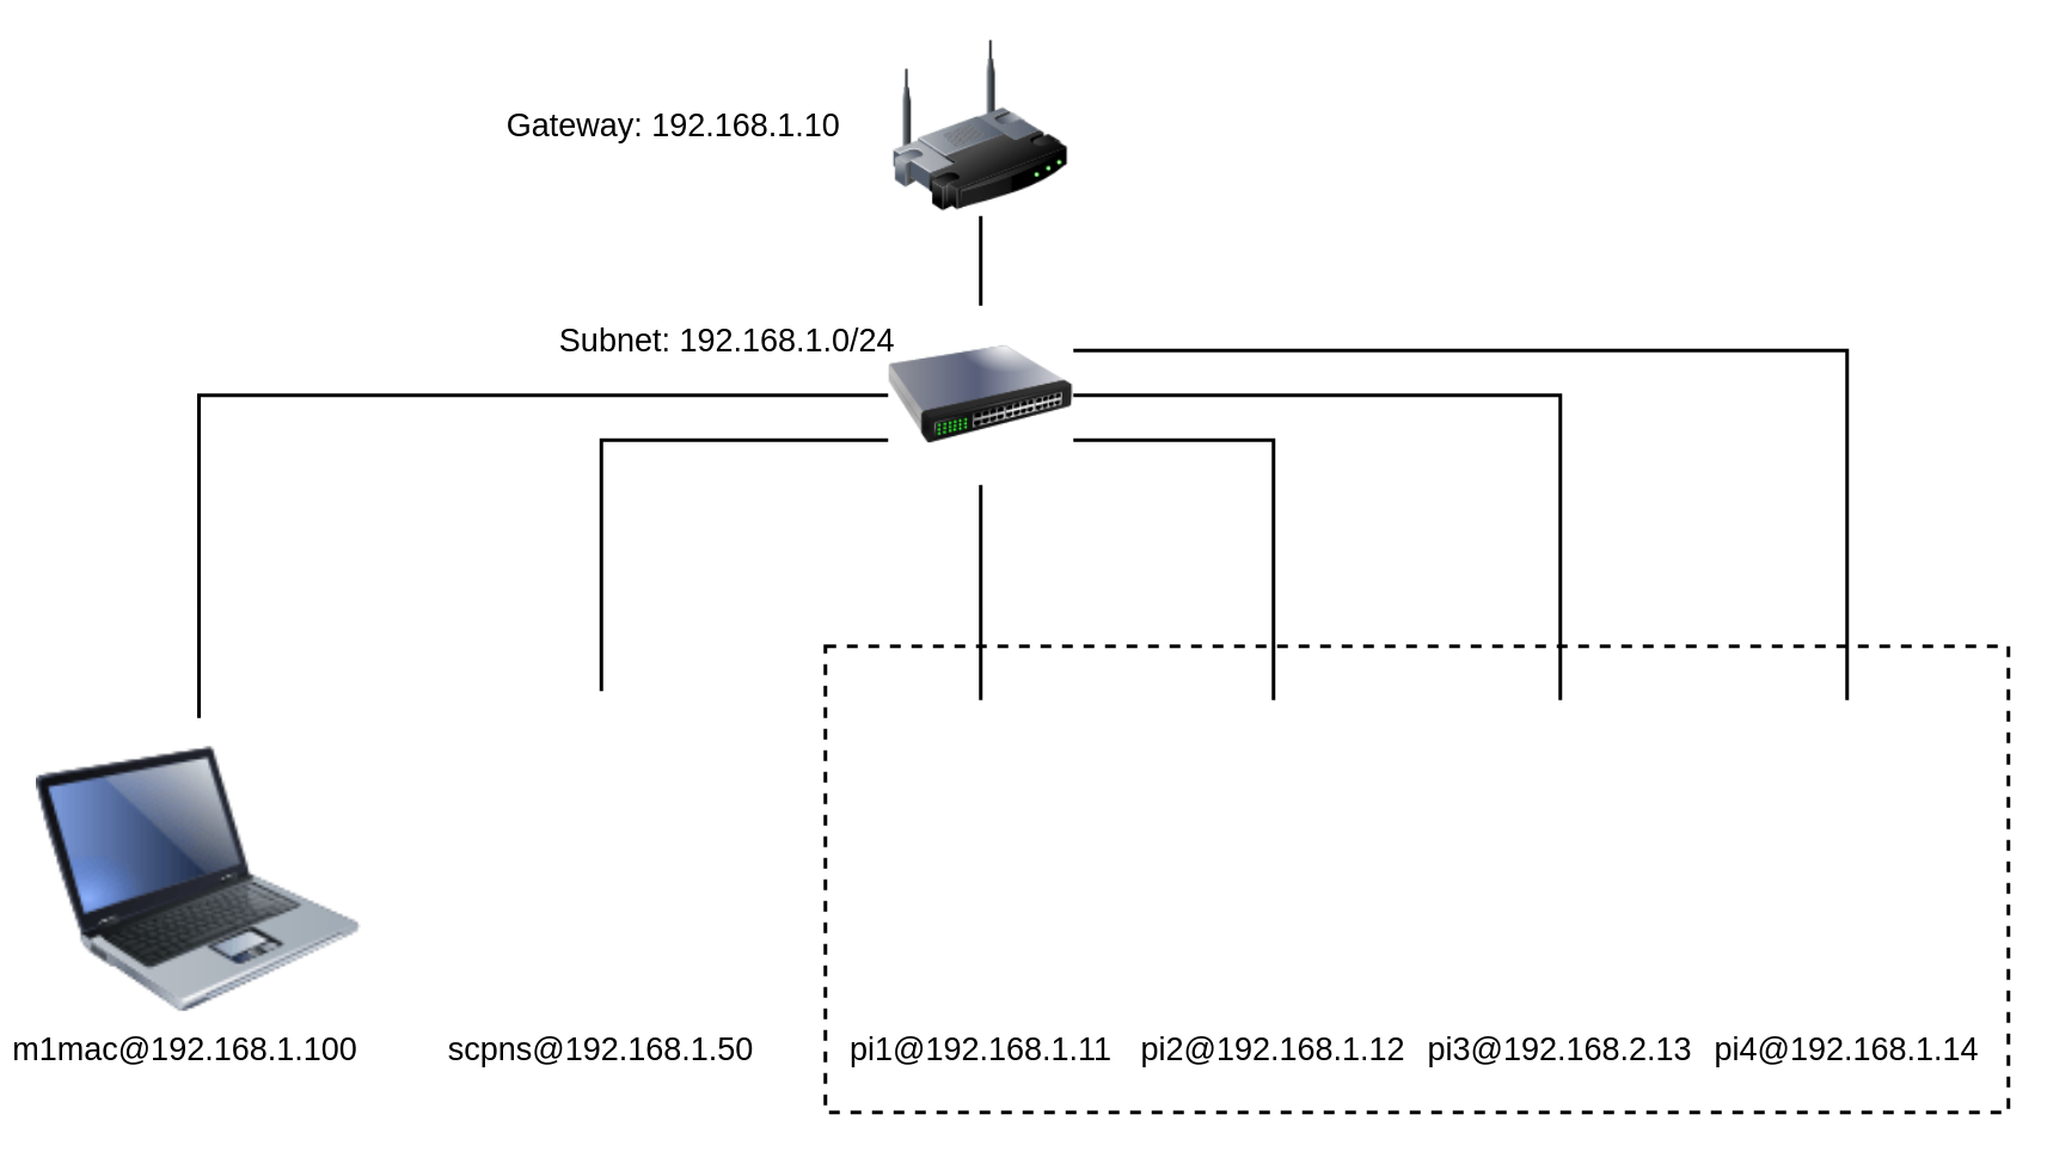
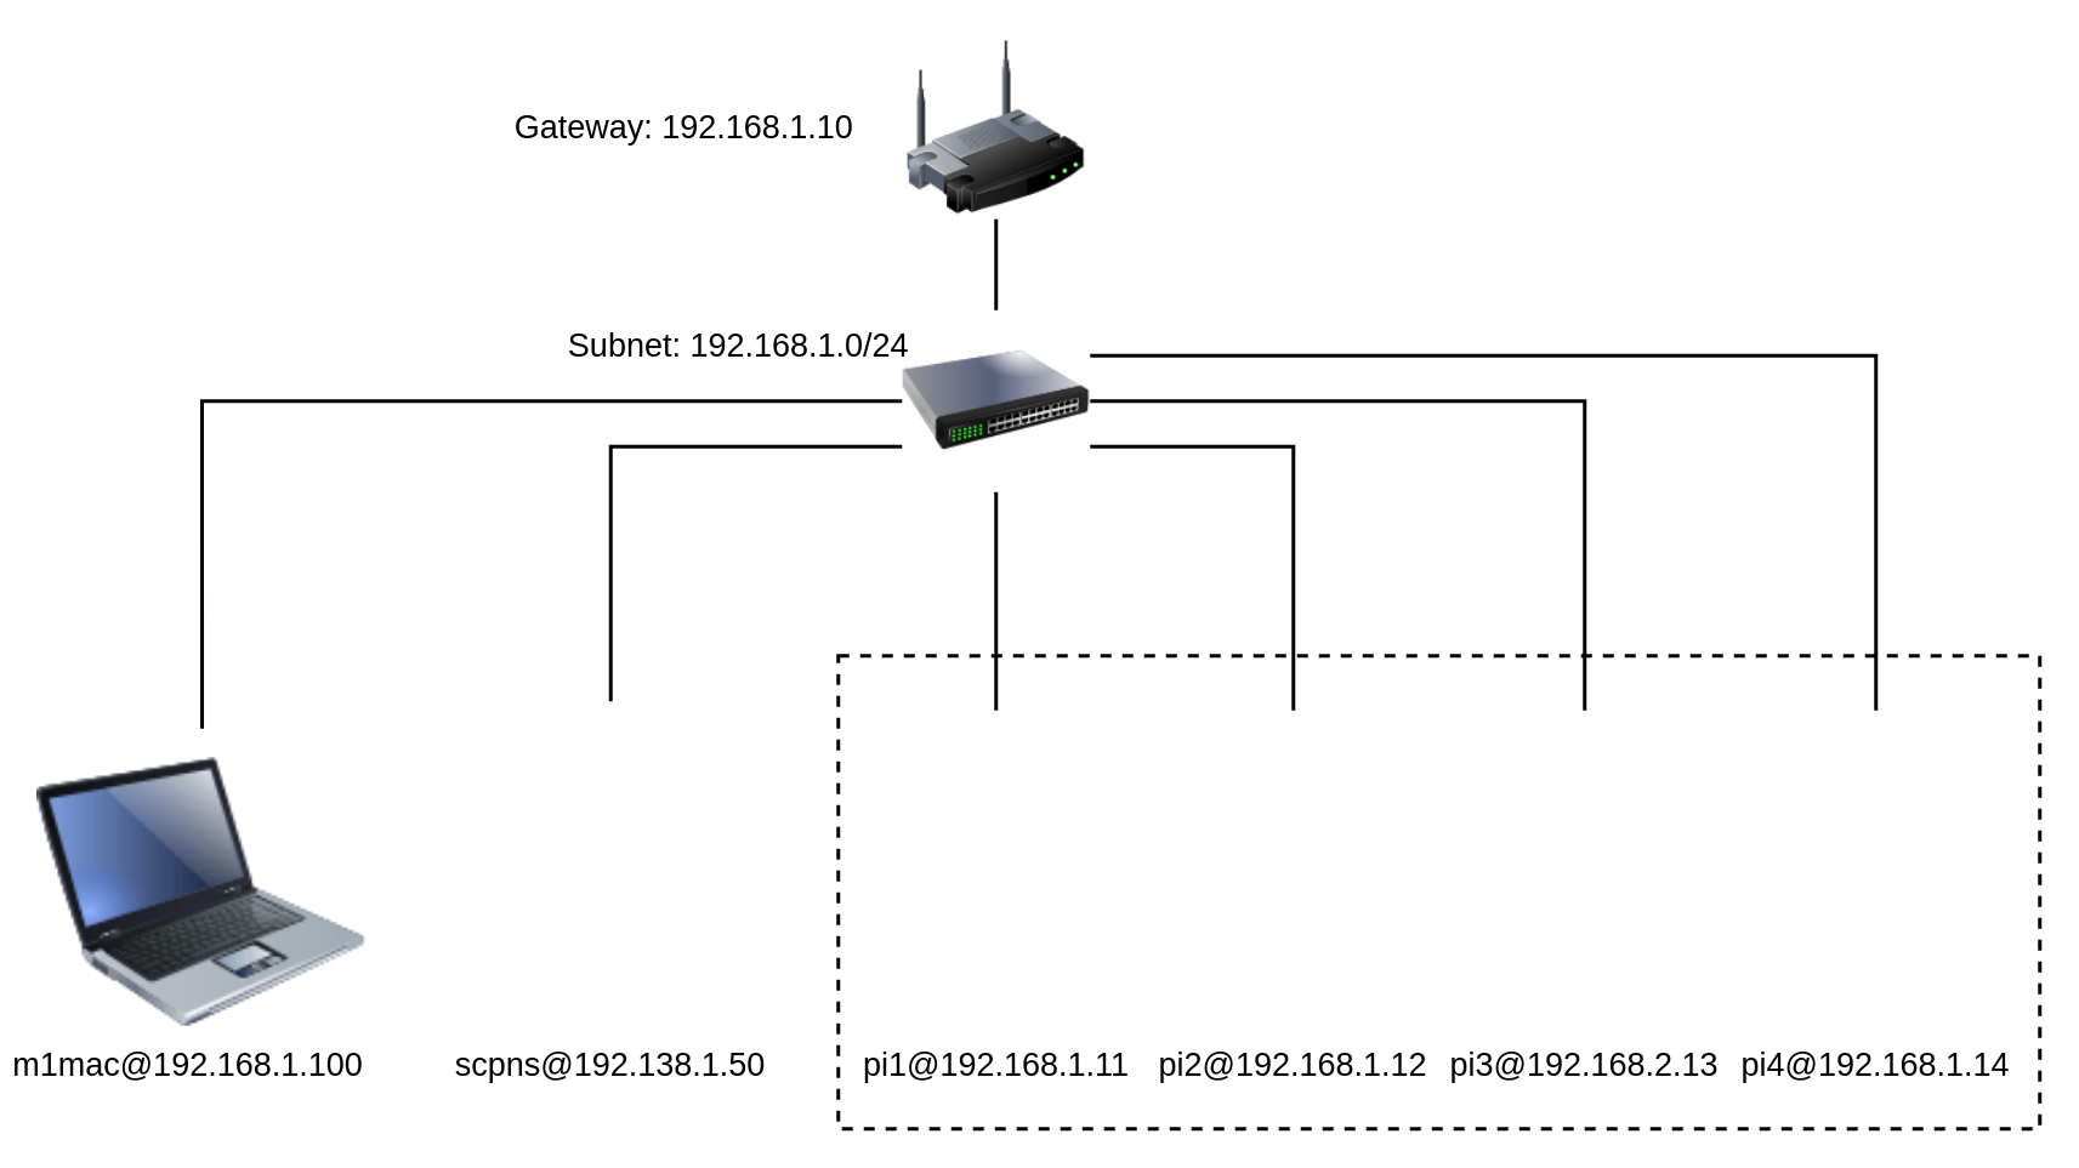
  <mxCell id="0" />
  <mxCell id="1" parent="0" />
  <mxCell id="2" value="" style="shape=image;verticalLabelPosition=bottom;labelBackgroundColor=default;verticalAlign=top;aspect=fixed;imageAspect=0;image=https://digilent.com/reference/_media/reference/programmable-logic/arty/arty-2.png;rotation=90;" vertex="1" parent="1"><mxGeometry x="240" y="385.08" width="190" height="190" as="geometry" /></mxCell>
  <mxCell id="3" value="" style="shape=image;verticalLabelPosition=bottom;labelBackgroundColor=default;verticalAlign=top;aspect=fixed;imageAspect=0;image=https://upload.wikimedia.org/wikipedia/commons/thumb/1/10/Raspberry_Pi_4_Model_B_-_Top.jpg/1200px-Raspberry_Pi_4_Model_B_-_Top.jpg;rotation=-90;" vertex="1" parent="1"><mxGeometry x="456.67" y="420" width="180" height="120.15" as="geometry" /></mxCell>
  <mxCell id="4" value="" style="shape=image;verticalLabelPosition=bottom;labelBackgroundColor=default;verticalAlign=top;aspect=fixed;imageAspect=0;image=https://upload.wikimedia.org/wikipedia/commons/thumb/1/10/Raspberry_Pi_4_Model_B_-_Top.jpg/1200px-Raspberry_Pi_4_Model_B_-_Top.jpg;rotation=-90;" vertex="1" parent="1"><mxGeometry x="620" y="420" width="180" height="120.15" as="geometry" /></mxCell>
  <mxCell id="5" value="" style="shape=image;verticalLabelPosition=bottom;labelBackgroundColor=default;verticalAlign=top;aspect=fixed;imageAspect=0;image=https://upload.wikimedia.org/wikipedia/commons/thumb/1/10/Raspberry_Pi_4_Model_B_-_Top.jpg/1200px-Raspberry_Pi_4_Model_B_-_Top.jpg;rotation=-90;" vertex="1" parent="1"><mxGeometry x="780" y="420" width="180" height="120.15" as="geometry" /></mxCell>
  <mxCell id="6" value="" style="shape=image;verticalLabelPosition=bottom;labelBackgroundColor=default;verticalAlign=top;aspect=fixed;imageAspect=0;image=https://upload.wikimedia.org/wikipedia/commons/thumb/1/10/Raspberry_Pi_4_Model_B_-_Top.jpg/1200px-Raspberry_Pi_4_Model_B_-_Top.jpg;rotation=-90;" vertex="1" parent="1"><mxGeometry x="940" y="420" width="180" height="120.15" as="geometry" /></mxCell>
  <mxCell id="7" style="edgeStyle=orthogonalEdgeStyle;rounded=0;orthogonalLoop=1;jettySize=auto;html=1;exitX=0;exitY=0.5;exitDx=0;exitDy=0;entryX=0.5;entryY=0;entryDx=0;entryDy=0;curved=0;endArrow=none;endFill=0;strokeWidth=2;" edge="1" parent="1" source="13" target="25"><mxGeometry relative="1" as="geometry"><mxPoint x="102.63" y="415.08" as="targetPoint" /></mxGeometry></mxCell>
  <mxCell id="8" style="edgeStyle=orthogonalEdgeStyle;rounded=0;orthogonalLoop=1;jettySize=auto;html=1;exitX=0;exitY=0.75;exitDx=0;exitDy=0;entryX=0;entryY=0.5;entryDx=0;entryDy=0;curved=0;endArrow=none;endFill=0;strokeWidth=2;" edge="1" parent="1" source="13" target="2"><mxGeometry relative="1" as="geometry" /></mxCell>
  <mxCell id="9" style="edgeStyle=orthogonalEdgeStyle;rounded=0;orthogonalLoop=1;jettySize=auto;html=1;exitX=0.5;exitY=1;exitDx=0;exitDy=0;entryX=1;entryY=0.5;entryDx=0;entryDy=0;curved=0;endArrow=none;endFill=0;strokeWidth=2;" edge="1" parent="1" source="13" target="3"><mxGeometry relative="1" as="geometry" /></mxCell>
  <mxCell id="10" style="edgeStyle=orthogonalEdgeStyle;rounded=0;orthogonalLoop=1;jettySize=auto;html=1;exitX=1;exitY=0.25;exitDx=0;exitDy=0;entryX=1;entryY=0.5;entryDx=0;entryDy=0;curved=0;endArrow=none;endFill=0;strokeWidth=2;" edge="1" parent="1" source="13" target="6"><mxGeometry relative="1" as="geometry" /></mxCell>
  <mxCell id="11" style="edgeStyle=orthogonalEdgeStyle;rounded=0;orthogonalLoop=1;jettySize=auto;html=1;exitX=1;exitY=0.5;exitDx=0;exitDy=0;entryX=1;entryY=0.5;entryDx=0;entryDy=0;curved=0;endArrow=none;endFill=0;strokeWidth=2;" edge="1" parent="1" source="13" target="5"><mxGeometry relative="1" as="geometry" /></mxCell>
  <mxCell id="12" style="edgeStyle=orthogonalEdgeStyle;rounded=0;orthogonalLoop=1;jettySize=auto;html=1;exitX=1;exitY=0.75;exitDx=0;exitDy=0;entryX=1;entryY=0.5;entryDx=0;entryDy=0;curved=0;endArrow=none;endFill=0;strokeWidth=2;" edge="1" parent="1" source="13" target="4"><mxGeometry relative="1" as="geometry" /></mxCell>
  <mxCell id="13" value="" style="image;html=1;image=img/lib/clip_art/networking/Switch_128x128.png" vertex="1" parent="1"><mxGeometry x="495" y="170" width="103.33" height="100" as="geometry" /></mxCell>
  <mxCell id="14" style="edgeStyle=orthogonalEdgeStyle;rounded=0;orthogonalLoop=1;jettySize=auto;html=1;exitX=0.5;exitY=1;exitDx=0;exitDy=0;entryX=0.5;entryY=0;entryDx=0;entryDy=0;curved=0;endArrow=none;endFill=0;strokeWidth=2;" edge="1" parent="1" source="15" target="13"><mxGeometry relative="1" as="geometry" /></mxCell>
  <mxCell id="15" value="" style="image;html=1;image=img/lib/clip_art/networking/Wireless_Router_128x128.png" vertex="1" parent="1"><mxGeometry x="497.83" y="20" width="97.67" height="100" as="geometry" /></mxCell>
  <mxCell id="16" value="Subnet:&amp;nbsp;&lt;span style=&quot;background-color: initial; font-size: 18px;&quot;&gt;192.168.1.0/24&lt;/span&gt;" style="text;html=1;align=center;verticalAlign=middle;resizable=0;points=[];autosize=1;strokeColor=none;fillColor=none;fontSize=18;" vertex="1" parent="1"><mxGeometry x="300" y="170" width="210" height="40" as="geometry" /></mxCell>
  <mxCell id="17" value="Gateway: 192.168.1.10" style="text;html=1;align=center;verticalAlign=middle;resizable=0;points=[];autosize=1;strokeColor=none;fillColor=none;fontSize=18;" vertex="1" parent="1"><mxGeometry x="270" y="50" width="210" height="40" as="geometry" /></mxCell>
  <mxCell id="18" value="" style="rounded=0;whiteSpace=wrap;html=1;fillColor=none;dashed=1;strokeWidth=2;" vertex="1" parent="1"><mxGeometry x="460" y="360" width="660" height="260" as="geometry" /></mxCell>
  <mxCell id="19" value="pi1@192.168.1.11" style="text;html=1;align=center;verticalAlign=middle;whiteSpace=wrap;rounded=0;fontSize=18;" vertex="1" parent="1"><mxGeometry x="516.67" y="570" width="60" height="30" as="geometry" /></mxCell>
  <mxCell id="20" value="pi2&lt;span style=&quot;background-color: initial; font-size: 18px;&quot;&gt;@192.168.1.12&lt;/span&gt;" style="text;html=1;align=center;verticalAlign=middle;whiteSpace=wrap;rounded=0;fontSize=18;" vertex="1" parent="1"><mxGeometry x="680" y="570" width="60" height="30" as="geometry" /></mxCell>
  <mxCell id="21" value="pi3@192.168.2.13" style="text;html=1;align=center;verticalAlign=middle;whiteSpace=wrap;rounded=0;fontSize=18;" vertex="1" parent="1"><mxGeometry x="840" y="570" width="60" height="30" as="geometry" /></mxCell>
  <mxCell id="22" value="pi4@192.168.1.14" style="text;html=1;align=center;verticalAlign=middle;whiteSpace=wrap;rounded=0;fontSize=18;" vertex="1" parent="1"><mxGeometry x="1000" y="570" width="60" height="30" as="geometry" /></mxCell>
- <mxCell id="23" value="scpns@192.168.1.50" style="text;html=1;align=center;verticalAlign=middle;whiteSpace=wrap;rounded=0;fontSize=18;" vertex="1" parent="1"><mxGeometry x="305" y="570" width="60" height="30" as="geometry" /></mxCell>
+ <mxCell id="23" value="scpns@192.138.1.50" style="text;html=1;align=center;verticalAlign=middle;whiteSpace=wrap;rounded=0;fontSize=18;" vertex="1" parent="1"><mxGeometry x="305" y="570" width="60" height="30" as="geometry" /></mxCell>
  <mxCell id="24" value="m1mac@192.168.1.100" style="text;html=1;align=center;verticalAlign=middle;whiteSpace=wrap;rounded=0;fontSize=18;" vertex="1" parent="1"><mxGeometry x="72.63" y="570" width="60" height="30" as="geometry" /></mxCell>
  <mxCell id="25" value="" style="image;html=1;image=img/lib/clip_art/computers/Laptop_128x128.png" vertex="1" parent="1"><mxGeometry x="20" y="400.04" width="181.06" height="179.92" as="geometry" /></mxCell>
